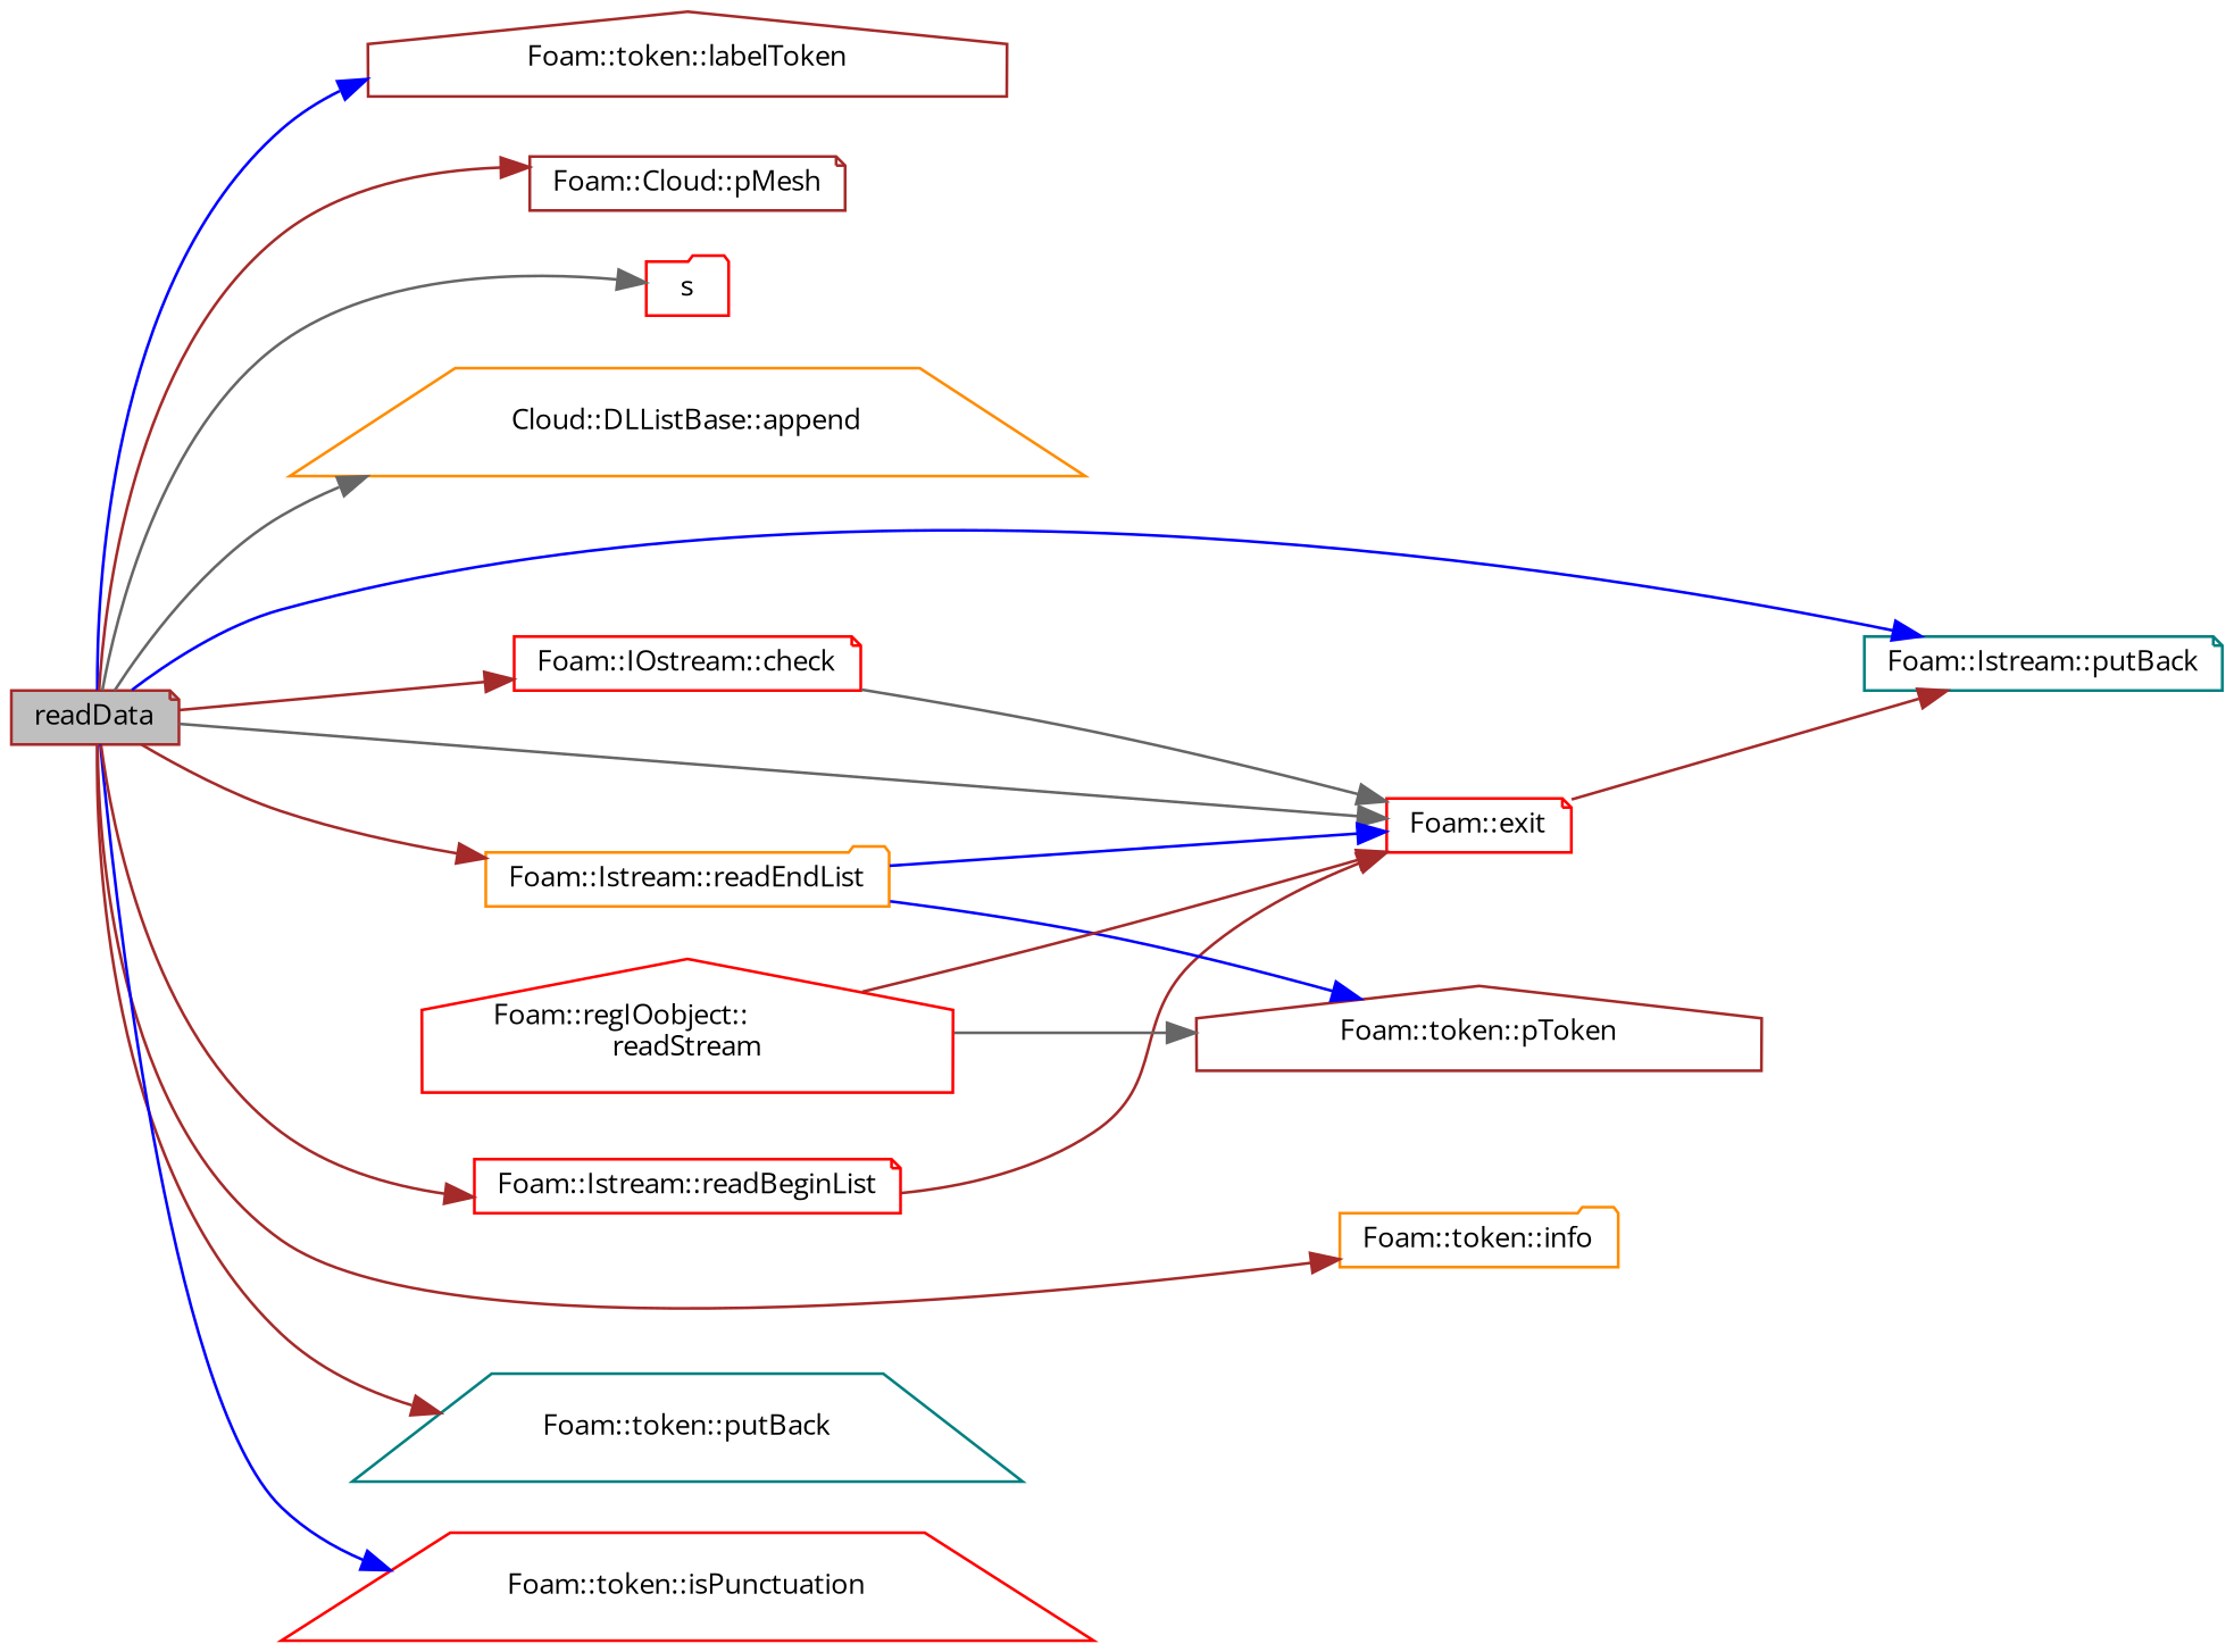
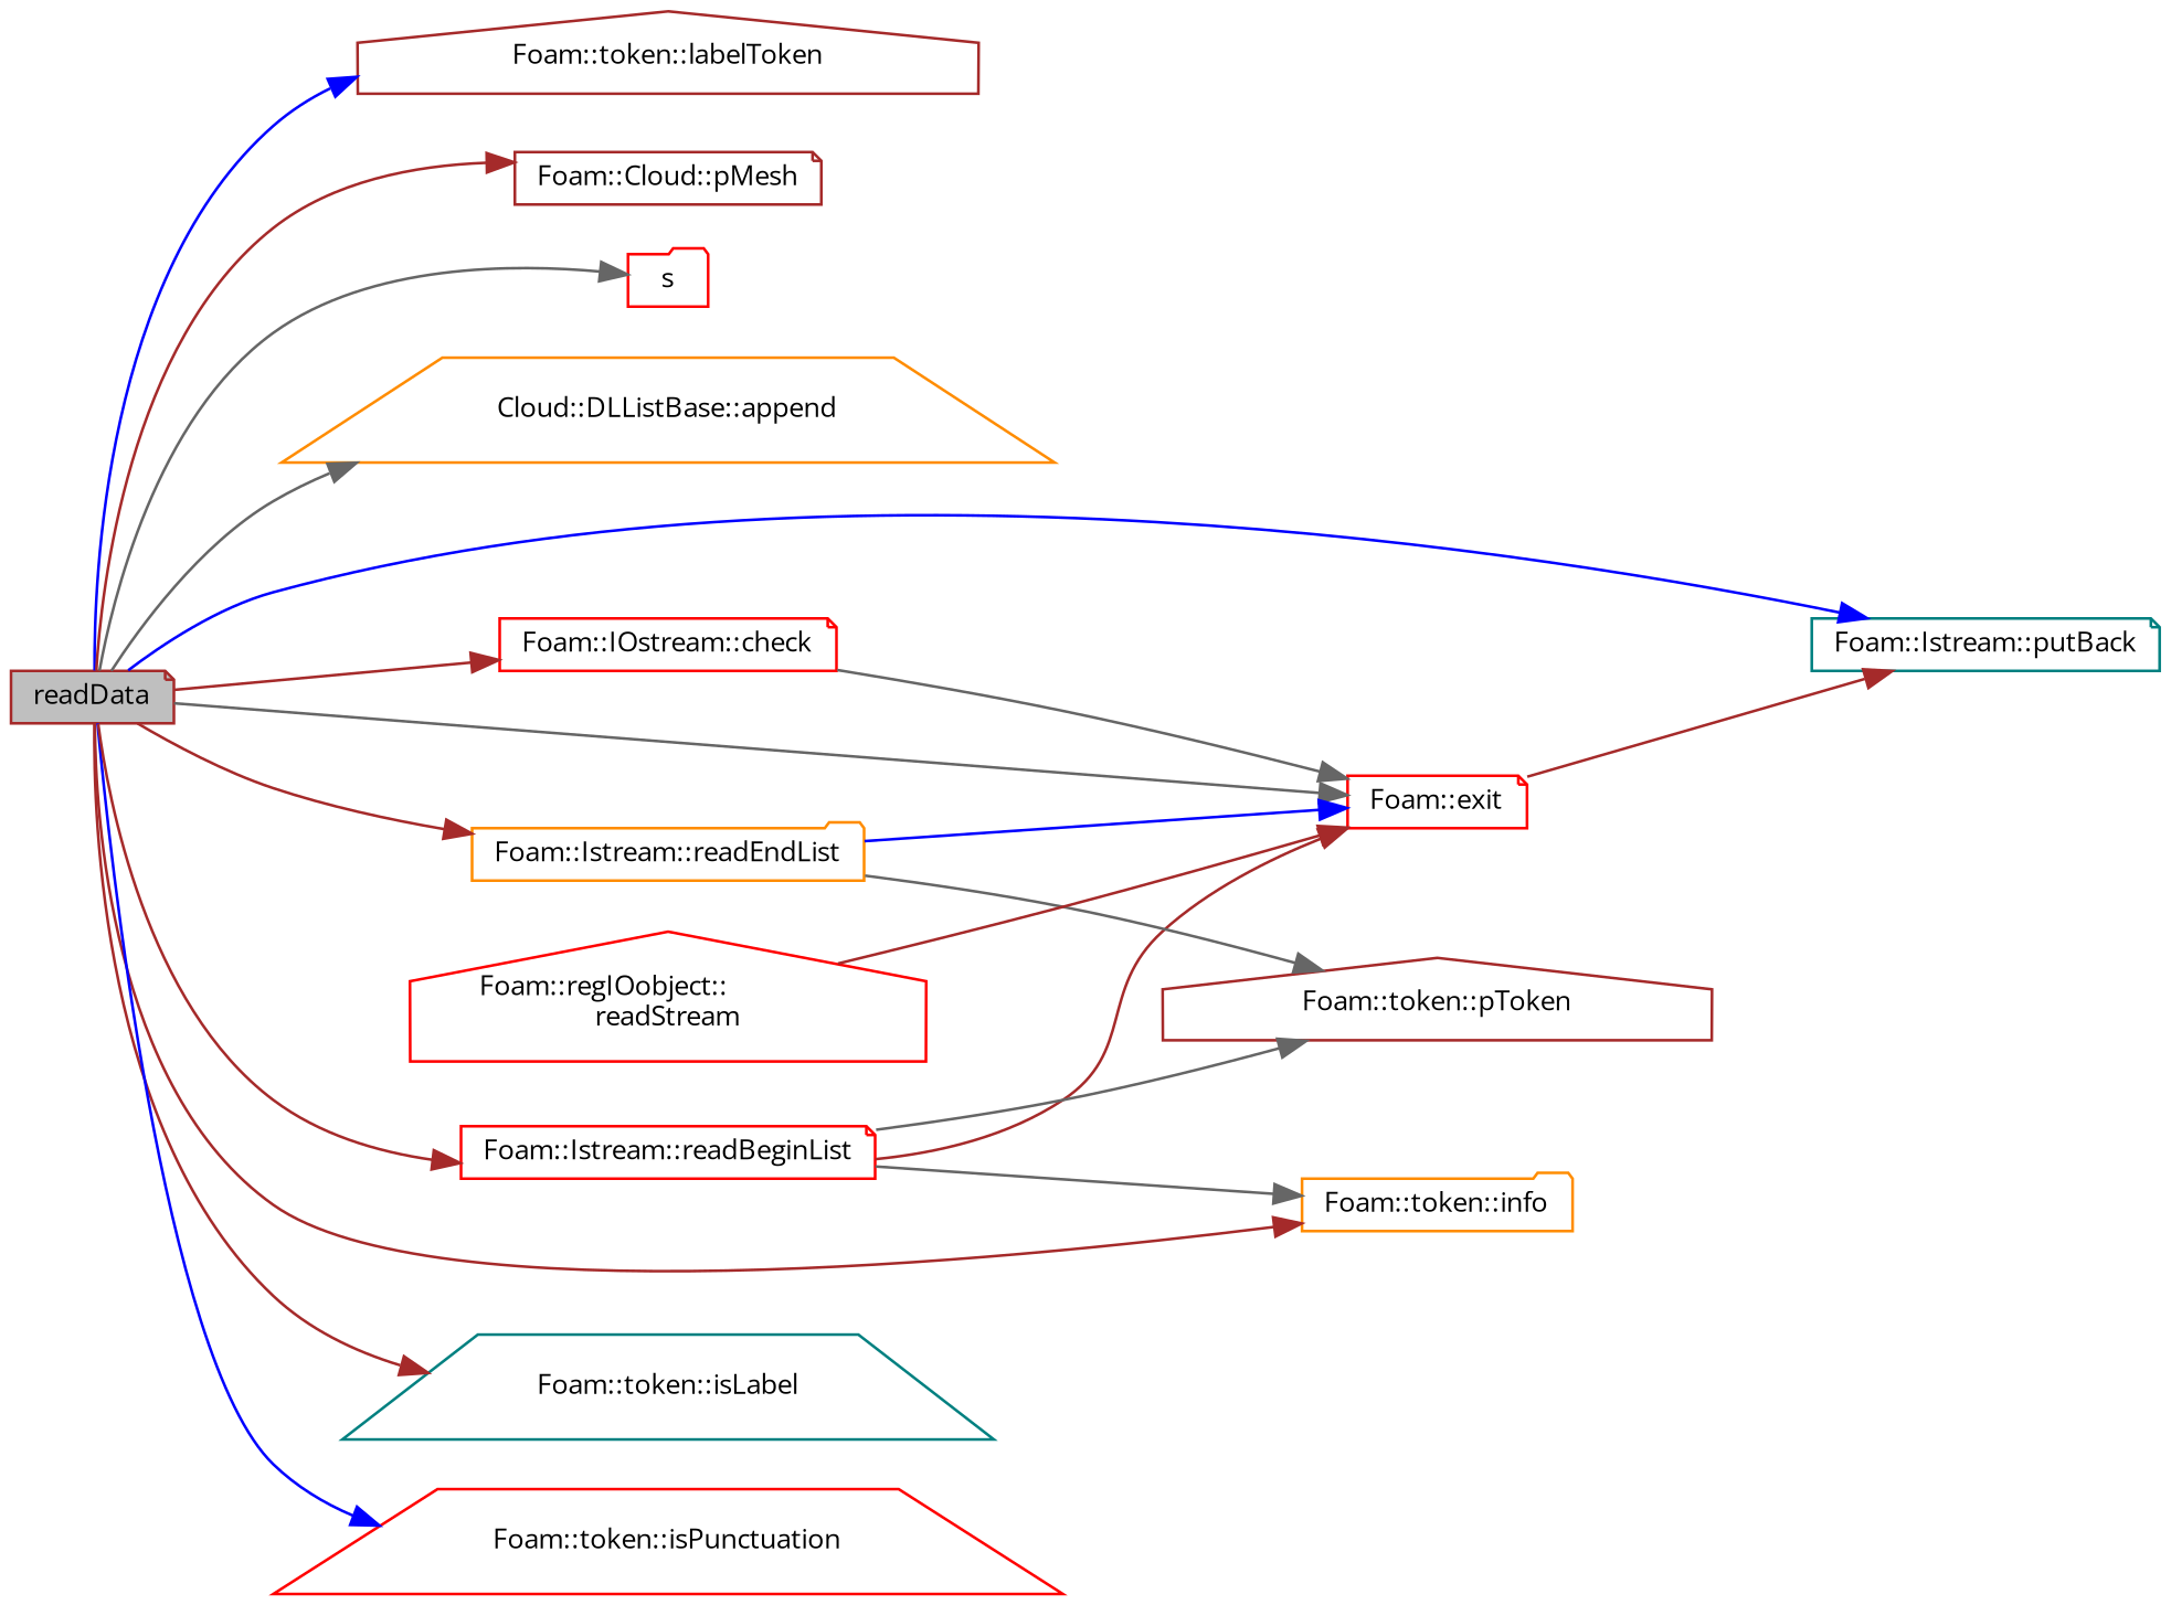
  digraph {
    fontname="Open Sans"
    rankdir=LR
    node [color=red fontname="Open Sans" fontsize=10 shape=note]
    edge [color=brown fontname="Open Sans" fontsize=10 labelfontname=Helvetica labelfontsize=10 style=solid]
    n1 [color=brown fillcolor=grey75 fontcolor=black height=0.2 label=readData style=filled width=0.4]
    n2 [color=darkorange height=0.2 label="Cloud::DLListBase::append" shape=trapezium width=0.4]
    n3 [height=0.2 label="Foam::IOstream::check" width=0.4]
    n4 [height=0.2 label="Foam::exit" width=0.4]
    n5 [color=darkorange height=0.2 label="Foam::token::info" shape=folder width=0.4]
-   n6 [color=teal height=0.2 label="Foam::token::putBack" shape=trapezium width=0.4]
+   n6 [color=teal height=0.2 label="Foam::token::isLabel" shape=trapezium width=0.4]
    n7 [height=0.2 label="Foam::token::isPunctuation" shape=trapezium width=0.4]
    n8 [color=brown height=0.2 label="Foam::token::labelToken" shape=house width=0.4]
    n9 [color=brown height=0.2 label="Foam::Cloud::pMesh" width=0.4]
    n10 [color=teal height=0.2 label="Foam::Istream::putBack" width=0.4]
    n11 [height=0.2 label="Foam::Istream::readBeginList" width=0.4]
    n12 [color=darkorange height=0.2 label="Foam::Istream::readEndList" shape=folder width=0.4]
    n13 [height=0.2 label=s shape=folder width=0.4]
    n14 [color=brown height=0.2 label="Foam::token::pToken" shape=house width=0.4]
    n15 [height=0.2 label="Foam::regIOobject::\lreadStream" shape=house width=0.4]
    n1 -> n2 [color=gray40]
    n1 -> n3
    n1 -> n4 [color=gray40]
    n1 -> n5
    n1 -> n6
    n1 -> n7 [color=blue]
    n1 -> n8 [color=blue]
    n1 -> n9
    n1 -> n10 [color=blue]
    n1 -> n11
    n1 -> n12
    n1 -> n13 [color=gray40]
    n3 -> n4 [color=gray40]
    n4 -> n10
    n11 -> n4
-   n15 -> n14 [color=gray40]
+   n11 -> n5 [color=gray40]
+   n11 -> n14 [color=gray40]
    n12 -> n4 [color=blue]
-   n12 -> n14 [color=blue]
+   n12 -> n14 [color=gray40]
    n15 -> n4
  }
